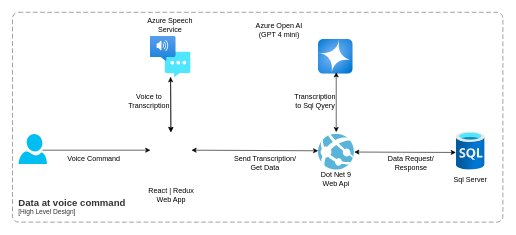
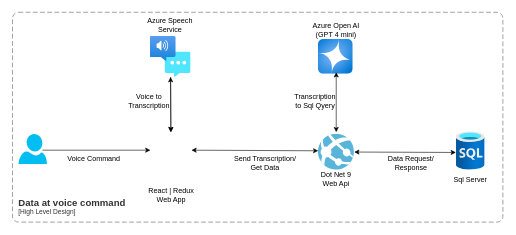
  <mxCell id="0" />
  <mxCell id="1" parent="0" />
  <mxCell id="2" value="" style="shape=image;verticalLabelPosition=bottom;labelBackgroundColor=default;verticalAlign=top;aspect=fixed;imageAspect=0;image=https://static-00.iconduck.com/assets.00/react-icon-2048x1793-eq4a5voh.png;" vertex="1" parent="1"><mxGeometry x="250" y="220" width="68.51" height="60" as="geometry" /></mxCell>
  <mxCell id="3" value="" style="edgeStyle=none;html=1;" edge="1" parent="1" source="4" target="2"><mxGeometry relative="1" as="geometry" /></mxCell>
  <mxCell id="4" value="" style="image;aspect=fixed;html=1;points=[];align=center;fontSize=12;image=img/lib/azure2/ai_machine_learning/Speech_Services.svg;" vertex="1" parent="1"><mxGeometry x="249.51" y="60" width="68" height="68" as="geometry" /></mxCell>
  <mxCell id="5" value="" style="image;aspect=fixed;html=1;points=[];align=center;fontSize=12;image=img/lib/azure2/ai_machine_learning/Azure_OpenAI.svg;" vertex="1" parent="1"><mxGeometry x="530" y="65" width="58" height="58" as="geometry" /></mxCell>
  <mxCell id="6" value="" style="image;sketch=0;aspect=fixed;html=1;points=[];align=center;fontSize=12;image=img/lib/mscae/App_Services.svg;" vertex="1" parent="1"><mxGeometry x="530" y="223" width="60" height="60" as="geometry" /></mxCell>
  <mxCell id="7" value="" style="image;aspect=fixed;html=1;points=[];align=center;fontSize=12;image=img/lib/azure2/databases/SQL_Database.svg;" vertex="1" parent="1"><mxGeometry x="760" y="219" width="48" height="64" as="geometry" /></mxCell>
  <mxCell id="8" value="" style="verticalLabelPosition=bottom;html=1;verticalAlign=top;align=center;strokeColor=none;fillColor=#00BEF2;shape=mxgraph.azure.user;" vertex="1" parent="1"><mxGeometry x="30" y="223" width="47.5" height="50" as="geometry" /></mxCell>
  <mxCell id="9" value="" style="endArrow=classic;html=1;entryX=0;entryY=0.5;entryDx=0;entryDy=0;" edge="1" parent="1" target="2"><mxGeometry width="50" height="50" relative="1" as="geometry"><mxPoint x="70" y="250" as="sourcePoint" /><mxPoint x="120" y="200" as="targetPoint" /></mxGeometry></mxCell>
  <mxCell id="10" value="" style="endArrow=classic;startArrow=classic;html=1;exitX=0.5;exitY=0;exitDx=0;exitDy=0;" edge="1" parent="1" source="2" target="4"><mxGeometry width="50" height="50" relative="1" as="geometry"><mxPoint x="290" y="230" as="sourcePoint" /><mxPoint x="284" y="120" as="targetPoint" /></mxGeometry></mxCell>
  <mxCell id="11" value="" style="endArrow=classic;startArrow=classic;html=1;entryX=0;entryY=0.467;entryDx=0;entryDy=0;entryPerimeter=0;exitX=1;exitY=0.5;exitDx=0;exitDy=0;" edge="1" parent="1" source="2" target="6"><mxGeometry width="50" height="50" relative="1" as="geometry"><mxPoint x="320" y="248" as="sourcePoint" /><mxPoint x="360" y="200" as="targetPoint" /></mxGeometry></mxCell>
  <mxCell id="12" value="" style="endArrow=classic;startArrow=classic;html=1;entryX=-0.008;entryY=0.544;entryDx=0;entryDy=0;entryPerimeter=0;" edge="1" parent="1" source="6" target="7"><mxGeometry width="50" height="50" relative="1" as="geometry"><mxPoint x="590" y="250" as="sourcePoint" /><mxPoint x="640" y="200" as="targetPoint" /></mxGeometry></mxCell>
  <mxCell id="13" value="" style="endArrow=classic;startArrow=classic;html=1;entryX=0.517;entryY=0.948;entryDx=0;entryDy=0;entryPerimeter=0;" edge="1" parent="1" target="5"><mxGeometry width="50" height="50" relative="1" as="geometry"><mxPoint x="560" y="220" as="sourcePoint" /><mxPoint x="610" y="180" as="targetPoint" /></mxGeometry></mxCell>
  <mxCell id="14" value="Voice Command" style="text;html=1;align=center;verticalAlign=middle;whiteSpace=wrap;rounded=0;" vertex="1" parent="1"><mxGeometry x="106" y="249" width="100" height="30" as="geometry" /></mxCell>
  <mxCell id="15" value="Azure Speech Service" style="text;html=1;align=center;verticalAlign=middle;whiteSpace=wrap;rounded=0;" vertex="1" parent="1"><mxGeometry x="238" y="27" width="90" height="30" as="geometry" /></mxCell>
  <mxCell id="16" value="React | Redux Web App" style="text;html=1;align=center;verticalAlign=middle;whiteSpace=wrap;rounded=0;" vertex="1" parent="1"><mxGeometry x="240" y="310" width="90" height="30" as="geometry" /></mxCell>
  <mxCell id="17" value="Dot Net 9&lt;div&gt;Web Api&lt;/div&gt;" style="text;html=1;align=center;verticalAlign=middle;whiteSpace=wrap;rounded=0;" vertex="1" parent="1"><mxGeometry x="530" y="283" width="60" height="30" as="geometry" /></mxCell>
  <mxCell id="18" value="Sql Server" style="text;html=1;align=center;verticalAlign=middle;whiteSpace=wrap;rounded=0;" vertex="1" parent="1"><mxGeometry x="754" y="285" width="60" height="30" as="geometry" /></mxCell>
- <mxCell id="19" value="Azure Open AI (GPT 4 mini)" style="text;html=1;align=center;verticalAlign=middle;whiteSpace=wrap;rounded=0;" vertex="1" parent="1"><mxGeometry x="421" y="35" width="88" height="30" as="geometry" /></mxCell>
+ <mxCell id="19" value="Azure Open AI (GPT 4 mini)" style="text;html=1;align=center;verticalAlign=middle;whiteSpace=wrap;rounded=0;" vertex="1" parent="1"><mxGeometry x="516" y="35" width="88" height="30" as="geometry" /></mxCell>
  <mxCell id="20" value="Voice to Transcription" style="text;html=1;align=center;verticalAlign=middle;whiteSpace=wrap;rounded=0;" vertex="1" parent="1"><mxGeometry x="218" y="153" width="60" height="30" as="geometry" /></mxCell>
  <mxCell id="21" value="Transcription to Sql Qyery" style="text;html=1;align=center;verticalAlign=middle;whiteSpace=wrap;rounded=0;" vertex="1" parent="1"><mxGeometry x="490" y="153" width="70" height="30" as="geometry" /></mxCell>
  <mxCell id="22" value="Send Transcription/ Get Data" style="text;html=1;align=center;verticalAlign=middle;whiteSpace=wrap;rounded=0;" vertex="1" parent="1"><mxGeometry x="384" y="256" width="115" height="30" as="geometry" /></mxCell>
  <mxCell id="23" value="Data Request/ Response" style="text;html=1;align=center;verticalAlign=middle;whiteSpace=wrap;rounded=0;" vertex="1" parent="1"><mxGeometry x="640" y="256" width="90" height="30" as="geometry" /></mxCell>
  <mxCell id="24" value="&lt;font style=&quot;font-size: 16px&quot;&gt;&lt;b&gt;&lt;div style=&quot;text-align: left&quot;&gt;Data at voice command&lt;/div&gt;&lt;/b&gt;&lt;/font&gt;&lt;div style=&quot;text-align: left&quot;&gt;[High Level Design]&lt;/div&gt;" style="rounded=1;fontSize=11;whiteSpace=wrap;html=1;dashed=1;arcSize=20;fillColor=none;strokeColor=#666666;fontColor=#333333;labelBackgroundColor=none;align=left;verticalAlign=bottom;labelBorderColor=none;spacingTop=0;spacing=10;dashPattern=8 4;metaEdit=1;rotatable=0;perimeter=rectanglePerimeter;noLabel=0;labelPadding=0;allowArrows=0;connectable=0;expand=0;recursiveResize=0;editable=1;pointerEvents=0;absoluteArcSize=1;points=[[0.25,0,0],[0.5,0,0],[0.75,0,0],[1,0.25,0],[1,0.5,0],[1,0.75,0],[0.75,1,0],[0.5,1,0],[0.25,1,0],[0,0.75,0],[0,0.5,0],[0,0.25,0]];" vertex="1" parent="1"><mxGeometry x="20" y="20" width="818" height="350" as="geometry" /></mxCell>
